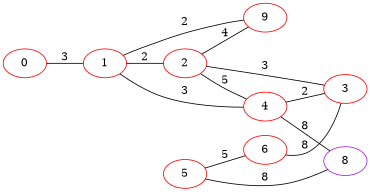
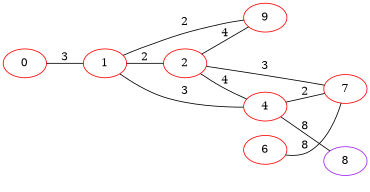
  graph {
    rankdir=LR
    node [color=red weight=1]
    0
    1
    2
    n4 [label=9]
    4
-   7 [label=3]
+   7
    8 [color=purple weight=4]
-   5
    6
    0 -- 1 [label=3]
    1 -- 2 [label=2]
    1 -- n4 [label=2]
    2 -- n4 [label=4]
-   2 -- 4 [label=5]
+   2 -- 4 [label=4]
    2 -- 7 [label=3]
    4 -- 1 [label=3]
    4 -- 7 [label=2]
    4 -- 8 [label=8]
-   5 -- 8 [label=8]
-   5 -- 6 [label=5]
    6 -- 7 [label=8]
  }
